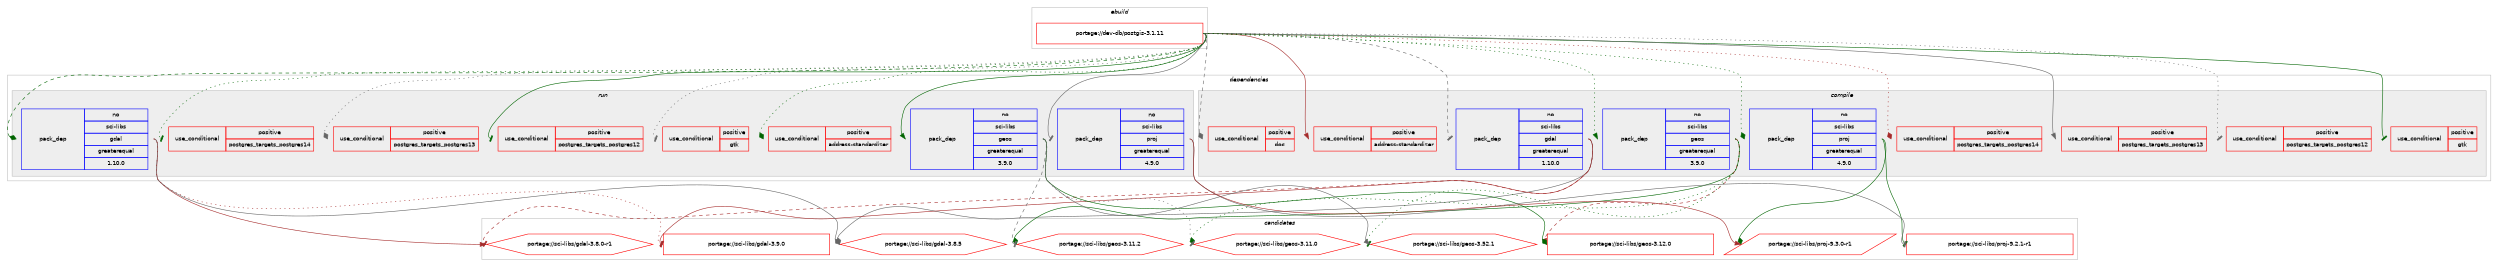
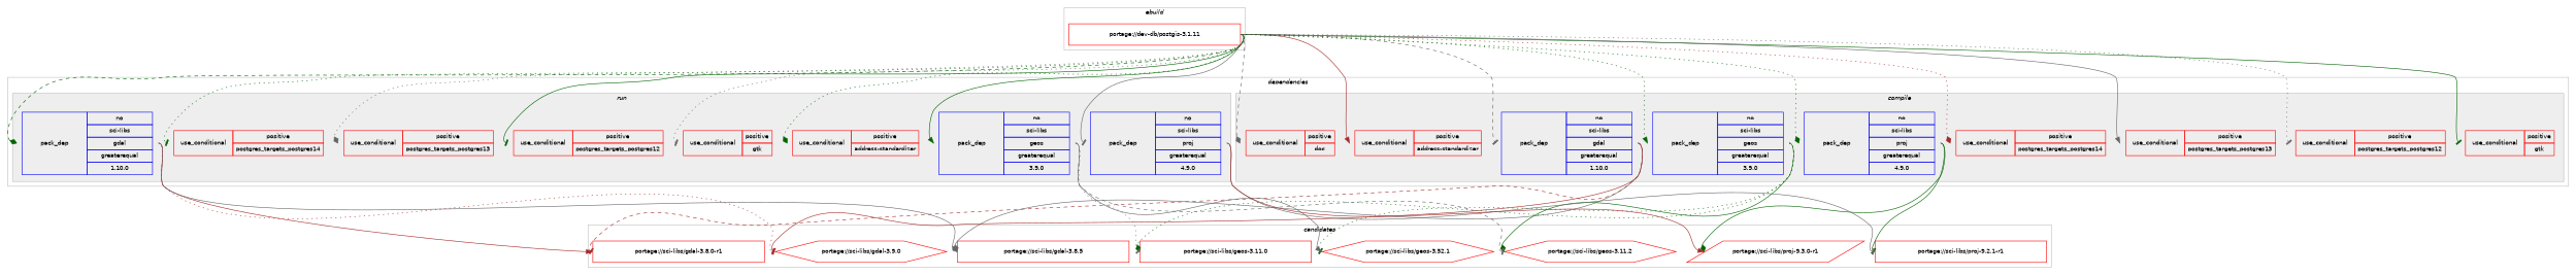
  digraph {
    compound=true
    concentrate=true
    fontname=Helvetica
    fontsize=10
    newrank=true
    rankdir=TB
    ranksep=1.5
    node [color=red fontname=Helvetica fontsize=10 shape=none]
    edge [arrowhead=tee color=darkgreen headport=w style=solid tailport=e weight=100]
    n1 [label="portage://dev-db/postgis-3.1.11" shape=box width=4]
    n2 [label=<<TABLE BORDER="0" CELLBORDER="1" CELLSPACING="0" CELLPADDING="4"><TR><TD ROWSPAN="3" CELLPADDING="10">use_conditional</TD></TR><TR><TD>positive</TD></TR><TR><TD>address-standardizer</TD></TR></TABLE>>]
    n3 [label=<<TABLE BORDER="0" CELLBORDER="1" CELLSPACING="0" CELLPADDING="4"><TR><TD ROWSPAN="3" CELLPADDING="10">use_conditional</TD></TR><TR><TD>positive</TD></TR><TR><TD>doc</TD></TR></TABLE>>]
    n4 [label=<<TABLE BORDER="0" CELLBORDER="1" CELLSPACING="0" CELLPADDING="4"><TR><TD ROWSPAN="3" CELLPADDING="10">use_conditional</TD></TR><TR><TD>positive</TD></TR><TR><TD>gtk</TD></TR></TABLE>>]
    n5 [label=<<TABLE BORDER="0" CELLBORDER="1" CELLSPACING="0" CELLPADDING="4"><TR><TD ROWSPAN="3" CELLPADDING="10">use_conditional</TD></TR><TR><TD>positive</TD></TR><TR><TD>postgres_targets_postgres12</TD></TR></TABLE>>]
    n6 [label=<<TABLE BORDER="0" CELLBORDER="1" CELLSPACING="0" CELLPADDING="4"><TR><TD ROWSPAN="3" CELLPADDING="10">use_conditional</TD></TR><TR><TD>positive</TD></TR><TR><TD>postgres_targets_postgres13</TD></TR></TABLE>>]
    n7 [label=<<TABLE BORDER="0" CELLBORDER="1" CELLSPACING="0" CELLPADDING="4"><TR><TD ROWSPAN="3" CELLPADDING="10">use_conditional</TD></TR><TR><TD>positive</TD></TR><TR><TD>postgres_targets_postgres14</TD></TR></TABLE>>]
    n8 [color=blue label=<<TABLE BORDER="0" CELLBORDER="1" CELLSPACING="0" CELLPADDING="4" WIDTH="220"><TR><TD ROWSPAN="6" CELLPADDING="30">pack_dep</TD></TR><TR><TD WIDTH="110">no</TD></TR><TR><TD>sci-libs</TD></TR><TR><TD>gdal</TD></TR><TR><TD>greaterequal</TD></TR><TR><TD>1.10.0</TD></TR></TABLE>>]
    n9 [color=blue label=<<TABLE BORDER="0" CELLBORDER="1" CELLSPACING="0" CELLPADDING="4" WIDTH="220"><TR><TD ROWSPAN="6" CELLPADDING="30">pack_dep</TD></TR><TR><TD WIDTH="110">no</TD></TR><TR><TD>sci-libs</TD></TR><TR><TD>geos</TD></TR><TR><TD>greaterequal</TD></TR><TR><TD>3.9.0</TD></TR></TABLE>>]
    n10 [color=blue label=<<TABLE BORDER="0" CELLBORDER="1" CELLSPACING="0" CELLPADDING="4" WIDTH="220"><TR><TD ROWSPAN="6" CELLPADDING="30">pack_dep</TD></TR><TR><TD WIDTH="110">no</TD></TR><TR><TD>sci-libs</TD></TR><TR><TD>proj</TD></TR><TR><TD>greaterequal</TD></TR><TR><TD>4.9.0</TD></TR></TABLE>>]
    n11 [label=<<TABLE BORDER="0" CELLBORDER="1" CELLSPACING="0" CELLPADDING="4"><TR><TD ROWSPAN="3" CELLPADDING="10">use_conditional</TD></TR><TR><TD>positive</TD></TR><TR><TD>address-standardizer</TD></TR></TABLE>>]
    n12 [label=<<TABLE BORDER="0" CELLBORDER="1" CELLSPACING="0" CELLPADDING="4"><TR><TD ROWSPAN="3" CELLPADDING="10">use_conditional</TD></TR><TR><TD>positive</TD></TR><TR><TD>gtk</TD></TR></TABLE>>]
    n13 [label=<<TABLE BORDER="0" CELLBORDER="1" CELLSPACING="0" CELLPADDING="4"><TR><TD ROWSPAN="3" CELLPADDING="10">use_conditional</TD></TR><TR><TD>positive</TD></TR><TR><TD>postgres_targets_postgres12</TD></TR></TABLE>>]
    n14 [label=<<TABLE BORDER="0" CELLBORDER="1" CELLSPACING="0" CELLPADDING="4"><TR><TD ROWSPAN="3" CELLPADDING="10">use_conditional</TD></TR><TR><TD>positive</TD></TR><TR><TD>postgres_targets_postgres13</TD></TR></TABLE>>]
    n15 [label=<<TABLE BORDER="0" CELLBORDER="1" CELLSPACING="0" CELLPADDING="4"><TR><TD ROWSPAN="3" CELLPADDING="10">use_conditional</TD></TR><TR><TD>positive</TD></TR><TR><TD>postgres_targets_postgres14</TD></TR></TABLE>>]
    n16 [color=blue label=<<TABLE BORDER="0" CELLBORDER="1" CELLSPACING="0" CELLPADDING="4" WIDTH="220"><TR><TD ROWSPAN="6" CELLPADDING="30">pack_dep</TD></TR><TR><TD WIDTH="110">no</TD></TR><TR><TD>sci-libs</TD></TR><TR><TD>gdal</TD></TR><TR><TD>greaterequal</TD></TR><TR><TD>1.10.0</TD></TR></TABLE>>]
    n17 [color=blue label=<<TABLE BORDER="0" CELLBORDER="1" CELLSPACING="0" CELLPADDING="4" WIDTH="220"><TR><TD ROWSPAN="6" CELLPADDING="30">pack_dep</TD></TR><TR><TD WIDTH="110">no</TD></TR><TR><TD>sci-libs</TD></TR><TR><TD>geos</TD></TR><TR><TD>greaterequal</TD></TR><TR><TD>3.9.0</TD></TR></TABLE>>]
    n18 [color=blue label=<<TABLE BORDER="0" CELLBORDER="1" CELLSPACING="0" CELLPADDING="4" WIDTH="220"><TR><TD ROWSPAN="6" CELLPADDING="30">pack_dep</TD></TR><TR><TD WIDTH="110">no</TD></TR><TR><TD>sci-libs</TD></TR><TR><TD>proj</TD></TR><TR><TD>greaterequal</TD></TR><TR><TD>4.9.0</TD></TR></TABLE>>]
-   n19 [label="portage://sci-libs/gdal-3.8.0-r1" shape=hexagon width=4]
-   n20 [label="portage://sci-libs/gdal-3.8.5" shape=hexagon width=4]
-   n21 [label="portage://sci-libs/gdal-3.9.0" shape=box width=4]
-   n22 [label="portage://sci-libs/geos-3.11.0" shape=hexagon width=4]
+   n19 [label="portage://sci-libs/gdal-3.8.0-r1" shape=box width=4]
+   n20 [label="portage://sci-libs/gdal-3.8.5" shape=box width=4]
+   n21 [label="portage://sci-libs/gdal-3.9.0" shape=hexagon width=4]
+   n22 [label="portage://sci-libs/geos-3.11.0" shape=box width=4]
    n23 [label="portage://sci-libs/geos-3.11.2" shape=hexagon width=4]
-   n24 [label="portage://sci-libs/geos-3.12.0" shape=box width=4]
    n25 [label="portage://sci-libs/geos-3.52.1" shape=hexagon width=4]
    n26 [label="portage://sci-libs/proj-9.2.1-r1" shape=box width=4]
    n27 [label="portage://sci-libs/proj-9.3.0-r1" shape=parallelogram width=4]
    subgraph cluster_1 {
      color=gray
      label=<<i>ebuild</i>>
      rank=same
      n1
    }
    subgraph cluster_2 {
      color=gray
      label=<<i>dependencies</i>>
      subgraph cluster_3 {
        color=gray
        fillcolor="#eeeeee"
        label=<<i>compile</i>>
        style=filled
        subgraph sub_4 {
          color=gray
          fillcolor="#eeeeee"
          label=<<i>compile</i>>
          style=filled
          n2
        }
        subgraph sub_5 {
          color=gray
          fillcolor="#eeeeee"
          label=<<i>compile</i>>
          style=filled
          n3
        }
        subgraph sub_6 {
          color=gray
          fillcolor="#eeeeee"
          label=<<i>compile</i>>
          style=filled
          n4
        }
        subgraph sub_7 {
          color=gray
          fillcolor="#eeeeee"
          label=<<i>compile</i>>
          style=filled
          n5
        }
        subgraph sub_8 {
          color=gray
          fillcolor="#eeeeee"
          label=<<i>compile</i>>
          style=filled
          n6
        }
        subgraph sub_9 {
          color=gray
          fillcolor="#eeeeee"
          label=<<i>compile</i>>
          style=filled
          n7
        }
        subgraph sub_10 {
          color=gray
          fillcolor="#eeeeee"
          label=<<i>compile</i>>
          style=filled
          n8
        }
        subgraph sub_11 {
          color=gray
          fillcolor="#eeeeee"
          label=<<i>compile</i>>
          style=filled
          n9
        }
        subgraph sub_12 {
          color=gray
          fillcolor="#eeeeee"
          label=<<i>compile</i>>
          style=filled
          n10
        }
      }
      subgraph cluster_13 {
        color=gray
        fillcolor="#eeeeee"
        label=<<i>compile and run</i>>
        style=filled
      }
      subgraph cluster_14 {
        color=gray
        fillcolor="#eeeeee"
        label=<<i>run</i>>
        style=filled
        subgraph sub_15 {
          color=gray
          fillcolor="#eeeeee"
          label=<<i>run</i>>
          style=filled
          n11
        }
        subgraph sub_16 {
          color=gray
          fillcolor="#eeeeee"
          label=<<i>run</i>>
          style=filled
          n12
        }
        subgraph sub_17 {
          color=gray
          fillcolor="#eeeeee"
          label=<<i>run</i>>
          style=filled
          n13
        }
        subgraph sub_18 {
          color=gray
          fillcolor="#eeeeee"
          label=<<i>run</i>>
          style=filled
          n14
        }
        subgraph sub_19 {
          color=gray
          fillcolor="#eeeeee"
          label=<<i>run</i>>
          style=filled
          n15
        }
        subgraph sub_20 {
          color=gray
          fillcolor="#eeeeee"
          label=<<i>run</i>>
          style=filled
          n16
        }
        subgraph sub_21 {
          color=gray
          fillcolor="#eeeeee"
          label=<<i>run</i>>
          style=filled
          n17
        }
        subgraph sub_22 {
          color=gray
          fillcolor="#eeeeee"
          label=<<i>run</i>>
          style=filled
          n18
        }
      }
    }
    subgraph cluster_23 {
      color=gray
      label=<<i>candidates</i>>
      rank=same
      subgraph sub_24 {
        color=black
        label=<<i>candidates</i>>
        nodesep=1
        rank=same
        n19
        n20
        n21
      }
      subgraph sub_25 {
        color=black
        label=<<i>candidates</i>>
        nodesep=1
        rank=same
        n22
        n23
-       n24
        n25
      }
      subgraph sub_26 {
        color=black
        label=<<i>candidates</i>>
        nodesep=1
        rank=same
        n26
        n27
      }
      subgraph sub_27 {
        color=black
        label=<<i>candidates</i>>
        nodesep=1
        rank=same
        n19
        n20
        n21
      }
      subgraph sub_28 {
        color=black
        label=<<i>candidates</i>>
        nodesep=1
        rank=same
        n22
        n23
-       n24
        n25
      }
      subgraph sub_29 {
        color=black
        label=<<i>candidates</i>>
        nodesep=1
        rank=same
        n26
        n27
      }
    }
    n1 -> n2 [arrowhead=normal color=brown weight=20]
    n1 -> n3 [arrowhead=diamond color=gray40 style=dashed weight=20]
    n1 -> n4 [weight=20]
    n1 -> n5 [color=gray40 style=dotted weight=20]
    n1 -> n6 [arrowhead=normal color=gray40 weight=20]
    n1 -> n7 [arrowhead=diamond color=brown style=dotted weight=20]
    n1 -> n8 [color=gray40 style=dashed weight=20]
    n1 -> n9 [arrowhead=normal style=dotted weight=20]
    n1 -> n10 [arrowhead=diamond style=dotted weight=20]
    n1 -> n11 [arrowhead=diamond style=dotted weight=20]
    n1 -> n12 [color=gray40 style=dotted weight=20]
    n1 -> n13 [weight=20]
    n1 -> n14 [arrowhead=diamond color=gray40 style=dotted weight=20]
    n1 -> n15 [style=dotted weight=20]
    n1 -> n16 [arrowhead=diamond style=dashed weight=20]
    n1 -> n17 [arrowhead=normal weight=20]
    n1 -> n18 [color=gray40 weight=20]
    n8 -> n19 [color=brown style=dashed]
    n8 -> n20 [arrowhead=diamond color=gray40]
    n8 -> n21 [color=brown]
    n9 -> n22 [arrowhead=diamond style=dotted]
    n9 -> n23 [arrowhead=diamond]
-   n9 -> n24 [arrowhead=normal color=brown style=dashed]
    n9 -> n25 [style=dotted]
    n10 -> n26
    n10 -> n27 [arrowhead=diamond]
    n16 -> n19 [arrowhead=normal color=brown]
    n16 -> n20 [arrowhead=diamond color=gray40]
    n16 -> n21 [color=brown style=dotted]
    n17 -> n22 [color=gray40 style=dotted]
    n17 -> n23 [color=gray40 style=dashed]
-   n17 -> n24 [arrowhead=diamond]
    n17 -> n25 [arrowhead=normal color=gray40]
    n18 -> n26 [color=gray40]
    n18 -> n27 [arrowhead=normal color=brown]
  }
